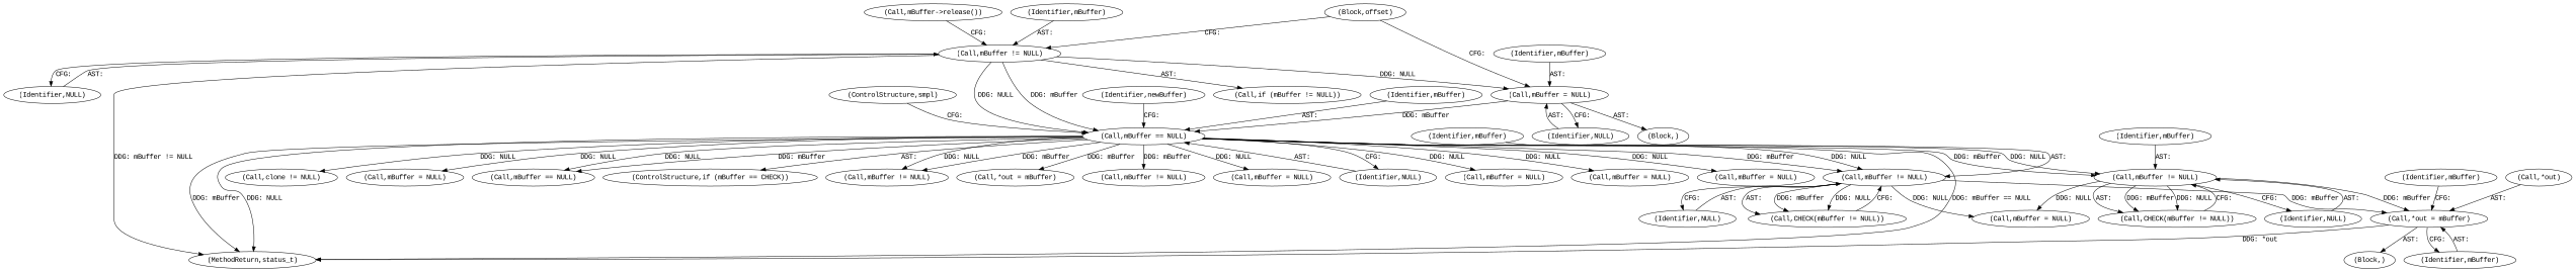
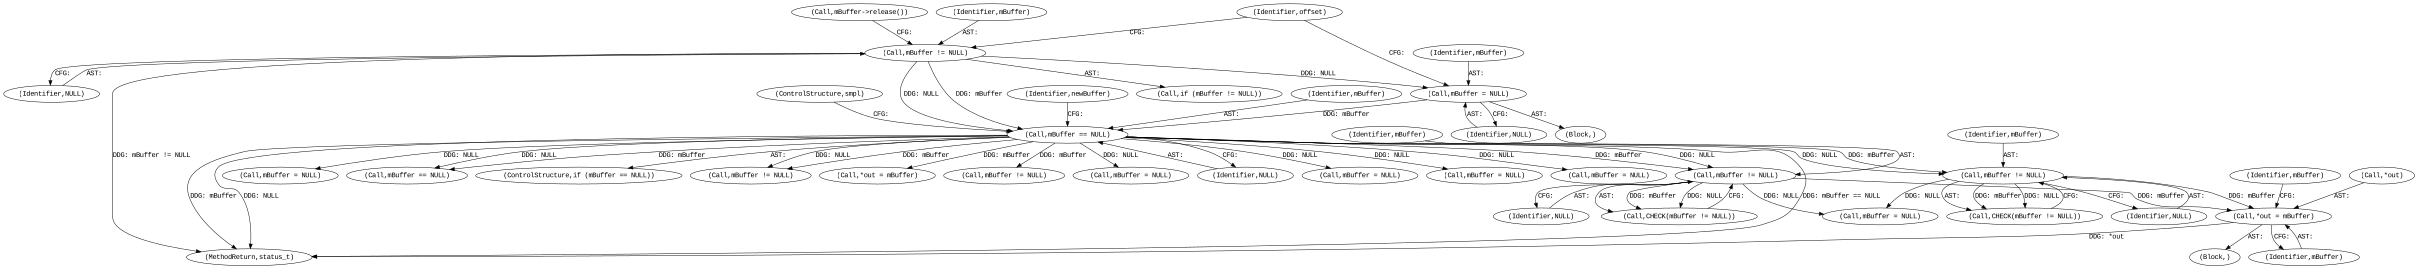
  digraph {
    fontname="Liberation Mono"
    node [fontname="Liberation Mono"]
    edge [fontname="Liberation Mono"]
    n1 [label="(Call,*out = mBuffer)"]
    n2 [label="(MethodReturn,status_t)"]
    n3 [label="(Block,)"]
    n4 [label="(Identifier,mBuffer)"]
    n5 [label="(Call,mBuffer != NULL)"]
    n6 [label="(Identifier,NULL)"]
    n7 [label="(Call,mBuffer = NULL)"]
    n8 [label="(Call,CHECK(mBuffer != NULL))"]
    n9 [label="(Call,mBuffer == NULL)"]
    n10 [label="(Call,mBuffer != NULL)"]
-   n11 [label="(Call,clone != NULL)"]
    n12 [label="(Call,mBuffer = NULL)"]
    n13 [label="(Call,mBuffer == NULL)"]
-   n14 [label="(ControlStructure,if (mBuffer == CHECK))"]
+   n14 [label="(ControlStructure,if (mBuffer == NULL))"]
    n15 [label="(Call,mBuffer != NULL)"]
    n16 [label="(Call,*out = mBuffer)"]
    n17 [label="(Call,mBuffer != NULL)"]
    n18 [label="(Call,mBuffer = NULL)"]
    n19 [label="(Identifier,NULL)"]
    n20 [label="(Call,mBuffer = NULL)"]
    n21 [label="(Call,mBuffer = NULL)"]
    n22 [label="(Call,mBuffer = NULL)"]
    n23 [label="(Identifier,NULL)"]
    n24 [label="(Call,CHECK(mBuffer != NULL))"]
    n25 [label="(Call,mBuffer != NULL)"]
    n26 [label="(Call,mBuffer = NULL)"]
    n27 [label="(Call,if (mBuffer != NULL))"]
    n28 [label="(Identifier,NULL)"]
    n29 [label="(Block,)"]
    n30 [label="(Identifier,NULL)"]
    n31 [label="(Identifier,mBuffer)"]
    n32 [label="(Identifier,mBuffer)"]
-   n33 [label="(Block,offset)"]
+   n33 [label="(Identifier,offset)"]
    n34 [label="(Identifier,mBuffer)"]
    n35 [label="(ControlStructure,smpl)"]
    n36 [label="(Identifier,mBuffer)"]
    n37 [label="(Identifier,newBuffer)"]
    n38 [label="(Identifier,mBuffer)"]
    n39 [label="(Call,*out)"]
    n40 [label="(Call,mBuffer->release())"]
    n41 [label="(Identifier,mBuffer)"]
    n1 -> n2 [label="DDG: *out"]
    n1 -> n3 [label="AST: "]
    n1 -> n4 [label="CFG: "]
    n4 -> n1 [label="AST: "]
    n5 -> n1 [label="DDG: mBuffer"]
    n5 -> n6 [label="CFG: "]
    n5 -> n7 [label="DDG: NULL"]
    n5 -> n8 [label="AST: "]
    n5 -> n8 [label="DDG: mBuffer"]
    n5 -> n8 [label="DDG: NULL"]
    n6 -> n5 [label="AST: "]
    n8 -> n5 [label="CFG: "]
    n9 -> n2 [label="DDG: NULL"]
    n9 -> n2 [label="DDG: mBuffer == NULL"]
    n9 -> n2 [label="DDG: mBuffer"]
    n9 -> n5 [label="DDG: mBuffer"]
    n9 -> n5 [label="DDG: NULL"]
    n9 -> n10 [label="DDG: mBuffer"]
    n9 -> n10 [label="DDG: NULL"]
-   n9 -> n11 [label="DDG: NULL"]
    n9 -> n12 [label="DDG: NULL"]
    n9 -> n13 [label="DDG: mBuffer"]
    n9 -> n13 [label="DDG: NULL"]
    n9 -> n14 [label="AST: "]
    n9 -> n15 [label="DDG: mBuffer"]
    n9 -> n15 [label="DDG: NULL"]
    n9 -> n16 [label="DDG: mBuffer"]
    n9 -> n17 [label="DDG: mBuffer"]
    n9 -> n18 [label="DDG: NULL"]
    n9 -> n19 [label="CFG: "]
    n9 -> n20 [label="DDG: NULL"]
    n9 -> n21 [label="DDG: NULL"]
    n9 -> n22 [label="DDG: NULL"]
    n10 -> n1 [label="DDG: mBuffer"]
    n10 -> n7 [label="DDG: NULL"]
    n10 -> n23 [label="CFG: "]
    n10 -> n24 [label="AST: "]
    n10 -> n24 [label="DDG: mBuffer"]
    n10 -> n24 [label="DDG: NULL"]
    n19 -> n9 [label="AST: "]
    n23 -> n10 [label="AST: "]
    n24 -> n10 [label="CFG: "]
    n25 -> n2 [label="DDG: mBuffer != NULL"]
    n25 -> n9 [label="DDG: mBuffer"]
    n25 -> n9 [label="DDG: NULL"]
    n25 -> n26 [label="DDG: NULL"]
    n25 -> n27 [label="AST: "]
    n25 -> n28 [label="CFG: "]
    n26 -> n9 [label="DDG: mBuffer"]
    n26 -> n29 [label="AST: "]
    n26 -> n30 [label="CFG: "]
    n28 -> n25 [label="AST: "]
    n30 -> n26 [label="AST: "]
    n31 -> n10 [label="AST: "]
    n32 -> n1 [label="CFG: "]
    n33 -> n25 [label="CFG: "]
    n33 -> n26 [label="CFG: "]
    n34 -> n26 [label="AST: "]
    n35 -> n9 [label="CFG: "]
    n36 -> n25 [label="AST: "]
    n37 -> n9 [label="CFG: "]
    n38 -> n9 [label="AST: "]
    n39 -> n1 [label="AST: "]
    n40 -> n25 [label="CFG: "]
    n41 -> n5 [label="AST: "]
  }
